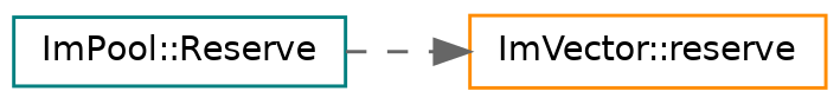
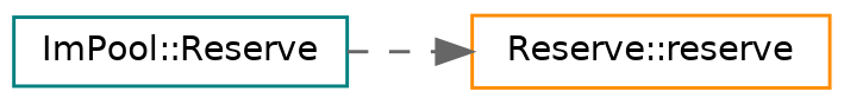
  digraph {
    rankdir=LR
    node [fillcolor=white fontname=Helvetica fontsize=10 shape=record style=filled]
    n1 [color=teal fontcolor=black height=0.2 label="ImPool::Reserve" width=0.4]
-   n2 [color=darkorange height=0.2 label="ImVector::reserve" width=0.4]
+   n2 [color=darkorange height=0.2 label="Reserve::reserve" width=0.4]
    n1 -> n2 [color=gray40 fontname=Helvetica fontsize=10 labelfontname=Helvetica labelfontsize=10 style=dashed]
  }
